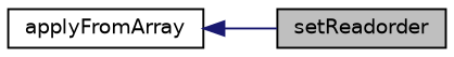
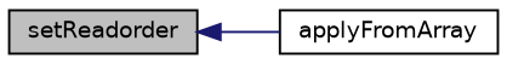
  digraph {
    rankdir=LR
    node [color=black fontname=Helvetica fontsize=10 shape=record style=filled]
    n1 [fillcolor=grey75 fontcolor=black height=0.2 label=setReadorder width=0.4]
    n2 [fillcolor=white height=0.2 label=applyFromArray width=0.4]
-   n2 -> n1 [color=midnightblue dir=back fontname=Helvetica fontsize=10 labelfontname=Helvetica labelfontsize=10 style=solid]
+   n1 -> n2 [color=midnightblue dir=back fontname=Helvetica fontsize=10 labelfontname=Helvetica labelfontsize=10 style=solid]
  }
